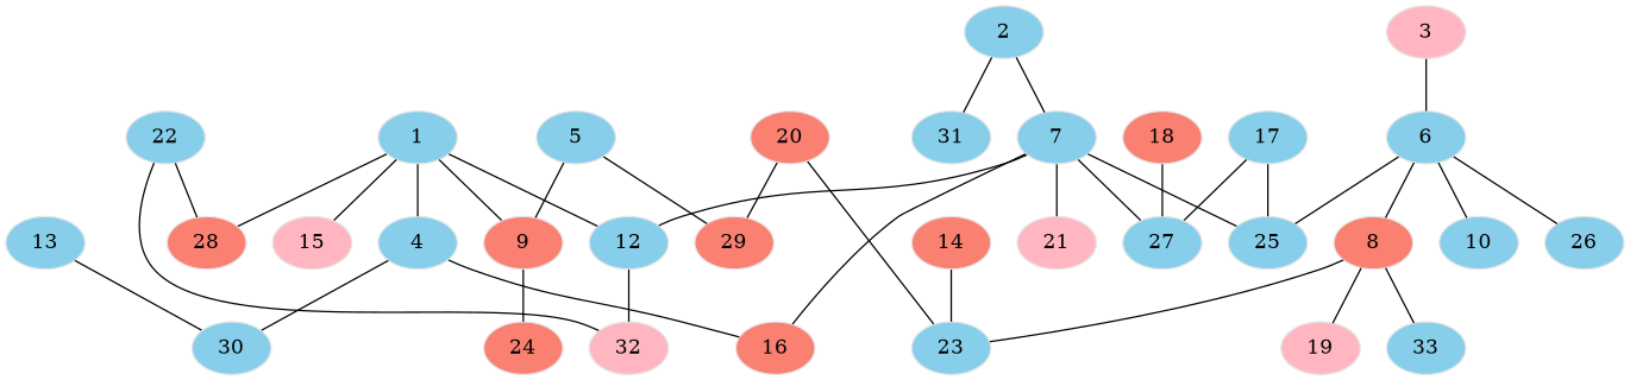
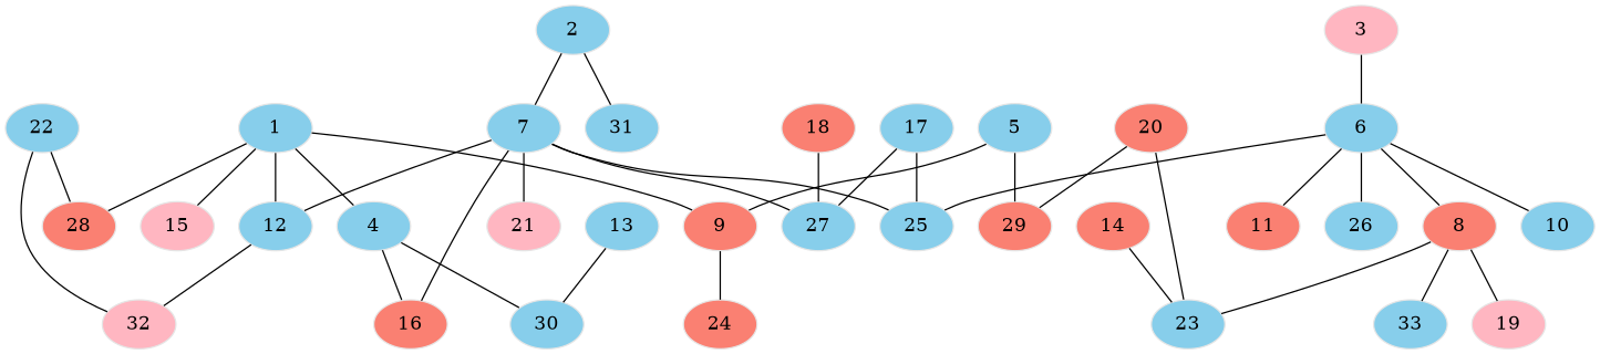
  graph {
    node [color=gray90 fillcolor=skyblue style=filled]
    edge [weight=1.0]
    1
    4
    9 [fillcolor=salmon]
    12
    15 [fillcolor=lightpink]
    28 [fillcolor=salmon]
    16 [fillcolor=salmon]
    30
    24 [fillcolor=salmon]
    32 [fillcolor=lightpink]
    2
    7
    31
    25
    21 [fillcolor=lightpink]
    27
    3 [fillcolor=lightpink]
    6
    8 [fillcolor=salmon]
    10
+   11 [fillcolor=salmon]
    26
    5
    29 [fillcolor=salmon]
    19 [fillcolor=lightpink]
    23
    33
    13
    14 [fillcolor=salmon]
    17
    18 [fillcolor=salmon]
    20 [fillcolor=salmon]
    22
    1 -- 4
    1 -- 9
    1 -- 12
    1 -- 15
    1 -- 28
    4 -- 16
    4 -- 30
    9 -- 24
    12 -- 32
    2 -- 7
    2 -- 31
    7 -- 12
    7 -- 16
    7 -- 25
    7 -- 21
    7 -- 27
    3 -- 6
    6 -- 25
    6 -- 8
    6 -- 10
+   6 -- 11
    6 -- 26
    8 -- 19
    8 -- 23
    8 -- 33
    5 -- 9
    5 -- 29
    13 -- 30
    14 -- 23
    17 -- 25
    17 -- 27
    18 -- 27
    20 -- 29
    20 -- 23
    22 -- 28
    22 -- 32
  }
